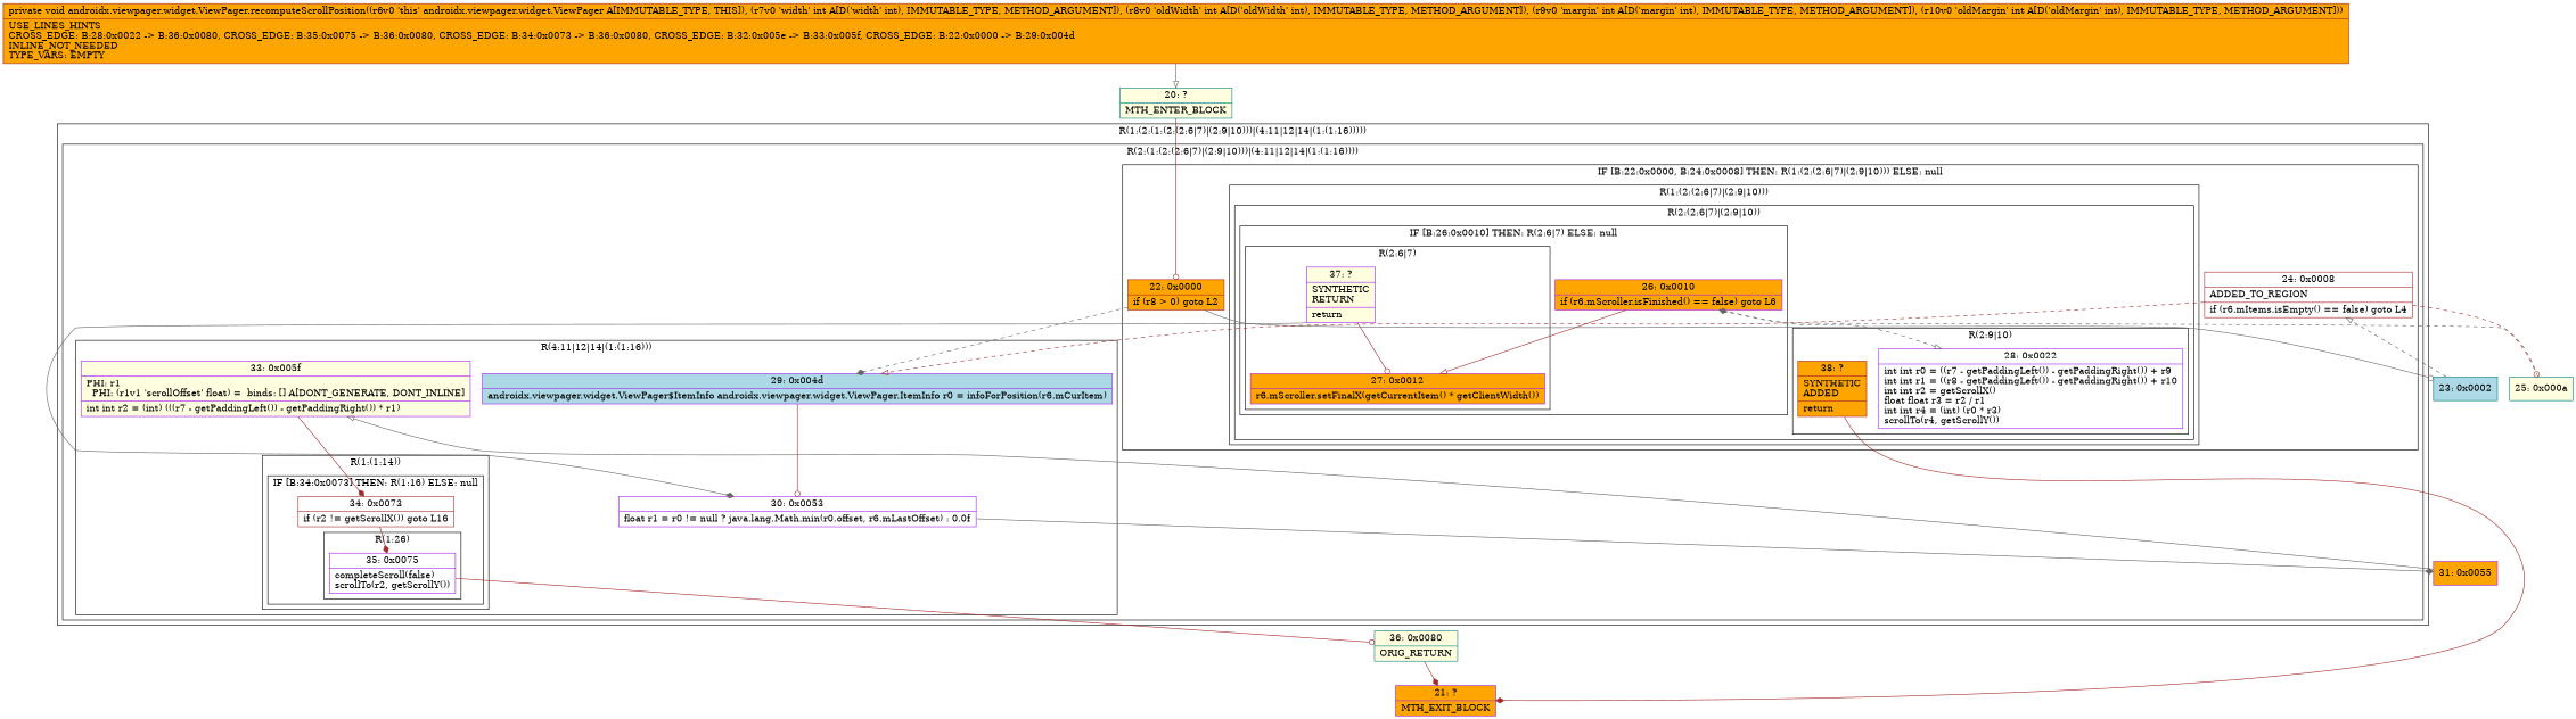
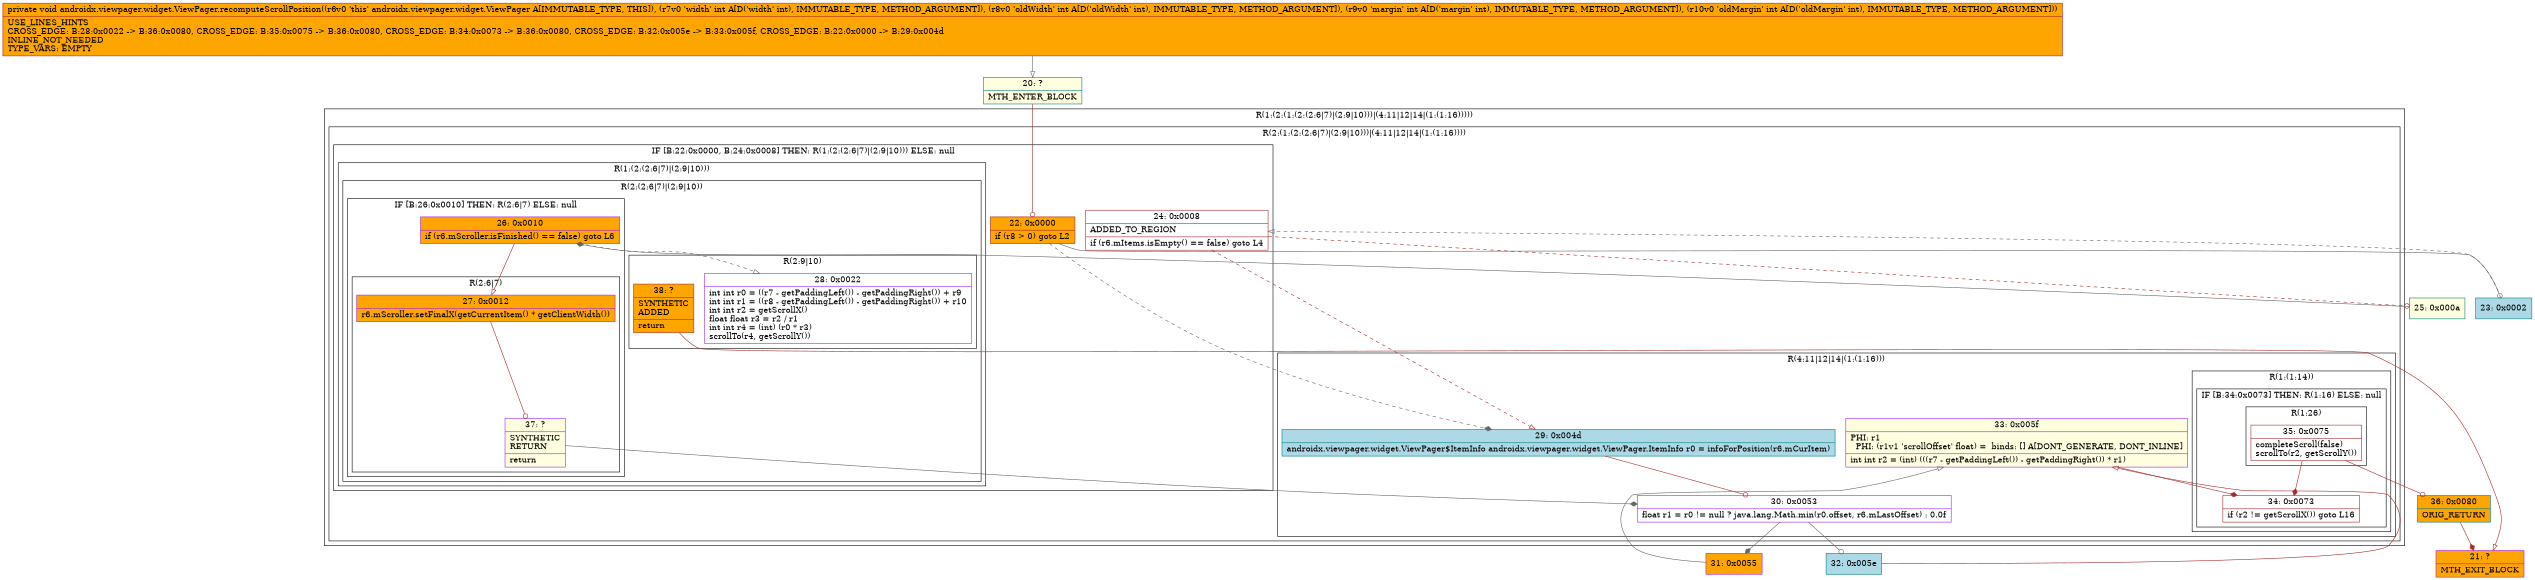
  digraph {
    node [color=purple fillcolor=orange shape=record style=filled]
    edge [arrowhead=onormal color=brown]
    n1 [label="{27\:\ 0x0012|r6.mScroller.setFinalX(getCurrentItem() * getClientWidth())\l}"]
    n2 [fillcolor=lightyellow label="{37\:\ ?|SYNTHETIC\lRETURN\l|return\l}"]
    n3 [label="{26\:\ 0x0010|if (r6.mScroller.isFinished() == false) goto L6\l}"]
    n4 [fillcolor=white label="{28\:\ 0x0022|int int r0 = ((r7 \- getPaddingLeft()) \- getPaddingRight()) + r9\lint int r1 = ((r8 \- getPaddingLeft()) \- getPaddingRight()) + r10\lint int r2 = getScrollX()\lfloat float r3 = r2 \/ r1\lint int r4 = (int) (r0 * r3)\lscrollTo(r4, getScrollY())\l}"]
    n5 [color=brown label="{38\:\ ?|SYNTHETIC\lADDED\l|return\l}"]
    n6 [color=brown label="{22\:\ 0x0000|if (r8 \> 0) goto L2\l}"]
    n7 [color=brown fillcolor=white label="{24\:\ 0x0008|ADDED_TO_REGION\l|if (r6.mItems.isEmpty() == false) goto L4\l}"]
-   n8 [fillcolor=white label="{35\:\ 0x0075|completeScroll(false)\lscrollTo(r2, getScrollY())\l}"]
+   n8 [color=brown fillcolor=white label="{35\:\ 0x0075|completeScroll(false)\lscrollTo(r2, getScrollY())\l}"]
    n9 [color=brown fillcolor=white label="{34\:\ 0x0073|if (r2 != getScrollX()) goto L16\l}"]
-   n10 [fillcolor=lightblue label="{29\:\ 0x004d|androidx.viewpager.widget.ViewPager$ItemInfo androidx.viewpager.widget.ViewPager.ItemInfo r0 = infoForPosition(r6.mCurItem)\l}"]
+   n10 [color=teal fillcolor=lightblue label="{29\:\ 0x004d|androidx.viewpager.widget.ViewPager$ItemInfo androidx.viewpager.widget.ViewPager.ItemInfo r0 = infoForPosition(r6.mCurItem)\l}"]
    n11 [fillcolor=white label="{30\:\ 0x0053|float r1 = r0 != null ? java.lang.Math.min(r0.offset, r6.mLastOffset) : 0.0f\l}"]
    n12 [fillcolor=lightyellow label="{33\:\ 0x005f|PHI: r1 \l  PHI: (r1v1 'scrollOffset' float) =  binds: [] A[DONT_GENERATE, DONT_INLINE]\l|int int r2 = (int) (((r7 \- getPaddingLeft()) \- getPaddingRight()) * r1)\l}"]
    n13 [label="{21\:\ ?|MTH_EXIT_BLOCK\l}"]
    n14 [color=teal fillcolor=lightblue label="{23\:\ 0x0002}"]
    n15 [color=teal fillcolor=lightyellow label="{25\:\ 0x000a}"]
-   n16 [color=teal fillcolor=lightyellow label="{36\:\ 0x0080|ORIG_RETURN\l}"]
+   n16 [color=teal label="{36\:\ 0x0080|ORIG_RETURN\l}"]
    n17 [label="{31\:\ 0x0055}"]
+   n18 [color=teal fillcolor=lightblue label="{32\:\ 0x005e}"]
    n19 [color=teal fillcolor=lightyellow label="{20\:\ ?|MTH_ENTER_BLOCK\l}"]
    n20 [color=brown label="{private void androidx.viewpager.widget.ViewPager.recomputeScrollPosition((r6v0 'this' androidx.viewpager.widget.ViewPager A[IMMUTABLE_TYPE, THIS]), (r7v0 'width' int A[D('width' int), IMMUTABLE_TYPE, METHOD_ARGUMENT]), (r8v0 'oldWidth' int A[D('oldWidth' int), IMMUTABLE_TYPE, METHOD_ARGUMENT]), (r9v0 'margin' int A[D('margin' int), IMMUTABLE_TYPE, METHOD_ARGUMENT]), (r10v0 'oldMargin' int A[D('oldMargin' int), IMMUTABLE_TYPE, METHOD_ARGUMENT]))  | USE_LINES_HINTS\lCROSS_EDGE: B:28:0x0022 \-\> B:36:0x0080, CROSS_EDGE: B:35:0x0075 \-\> B:36:0x0080, CROSS_EDGE: B:34:0x0073 \-\> B:36:0x0080, CROSS_EDGE: B:32:0x005e \-\> B:33:0x005f, CROSS_EDGE: B:22:0x0000 \-\> B:29:0x004d\lINLINE_NOT_NEEDED\lTYPE_VARS: EMPTY\l}"]
    subgraph cluster_1 {
      label="R(1:(2:(1:(2:(2:6|7)|(2:9|10)))|(4:11|12|14|(1:(1:16)))))"
      subgraph cluster_2 {
        label="R(2:(1:(2:(2:6|7)|(2:9|10)))|(4:11|12|14|(1:(1:16))))"
        subgraph cluster_3 {
          label="IF [B:22:0x0000, B:24:0x0008] THEN: R(1:(2:(2:6|7)|(2:9|10))) ELSE: null"
          n6
          n7
          subgraph cluster_4 {
            label="R(1:(2:(2:6|7)|(2:9|10)))"
            subgraph cluster_5 {
              label="R(2:(2:6|7)|(2:9|10))"
              subgraph cluster_6 {
                label="IF [B:26:0x0010] THEN: R(2:6|7) ELSE: null"
                n3
                subgraph cluster_7 {
                  label="R(2:6|7)"
                  n1
                  n2
                }
              }
              subgraph cluster_8 {
                label="R(2:9|10)"
                n4
                n5
              }
            }
          }
        }
        subgraph cluster_9 {
          label="R(4:11|12|14|(1:(1:16)))"
          n10
          n11
          n12
          subgraph cluster_10 {
            label="R(1:(1:14))"
            subgraph cluster_11 {
              label="IF [B:34:0x0073] THEN: R(1:16) ELSE: null"
              n9
              subgraph cluster_12 {
                label="R(1:26)"
                n8
              }
            }
          }
        }
      }
    }
-   n2 -> n1 [arrowhead=odot]
+   n1 -> n2 [arrowhead=odot]
    n2 -> n11 [arrowhead=diamond color=gray40]
    n3 -> n1
    n3 -> n4 [color=gray40 style=dashed]
-   n5 -> n13 [arrowhead=diamond]
+   n5 -> n13
    n6 -> n10 [arrowhead=diamond color=gray40 style=dashed]
    n6 -> n14 [arrowhead=odot color=gray40]
    n7 -> n10 [style=dashed]
    n7 -> n15 [arrowhead=odot style=dashed]
    n8 -> n16 [arrowhead=odot]
-   n9 -> n8 [arrowhead=diamond]
+   n8 -> n9 [arrowhead=diamond]
    n10 -> n11 [arrowhead=odot]
    n11 -> n17 [arrowhead=diamond color=gray40]
+   n11 -> n18 [arrowhead=odot color=gray40]
    n12 -> n9 [arrowhead=diamond]
    n14 -> n7 [color=gray40 style=dashed]
-   n15 -> n3 [arrowhead=diamond color=gray40 style=dashed]
+   n15 -> n3 [arrowhead=diamond color=gray40]
    n16 -> n13 [arrowhead=diamond]
    n17 -> n12 [color=gray40]
+   n18 -> n12
    n19 -> n6 [arrowhead=odot]
    n20 -> n19 [color=gray40]
  }
